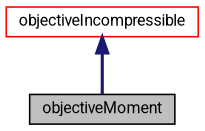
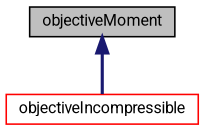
  digraph {
    fontname=Roboto
    node [fontname=Roboto fontsize=10 shape=record]
    n1 [color=black fillcolor=grey75 fontcolor=black height=0.2 label=objectiveMoment style=filled width=0.4]
    n2 [color=red height=0.2 label=objectiveIncompressible width=0.4]
-   n2 -> n1 [color=midnightblue dir=back fontname=Roboto fontsize=10 labelfontname=Helvetica labelfontsize=10 style=bold]
+   n1 -> n2 [color=midnightblue dir=back fontname=Roboto fontsize=10 labelfontname=Helvetica labelfontsize=10 style=bold]
  }
